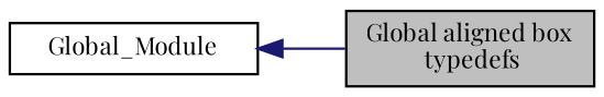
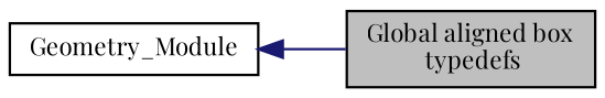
  digraph {
    rankdir=LR
    fontname="Playfair Display"
    node [color=black fontname="Playfair Display" fontsize=10 shape=record style=filled]
-   n1 [fillcolor=white height=0.2 label=Global_Module width=0.4]
+   n1 [fillcolor=white height=0.2 label=Geometry_Module width=0.4]
    n2 [fillcolor=grey75 fontcolor=black height=0.2 label="Global aligned box\l typedefs" width=0.4]
    n1 -> n2 [color=midnightblue dir=back fontname="Playfair Display" fontsize=10 labelfontname=Helvetica labelfontsize=10 shape=plaintext style=solid]
  }
